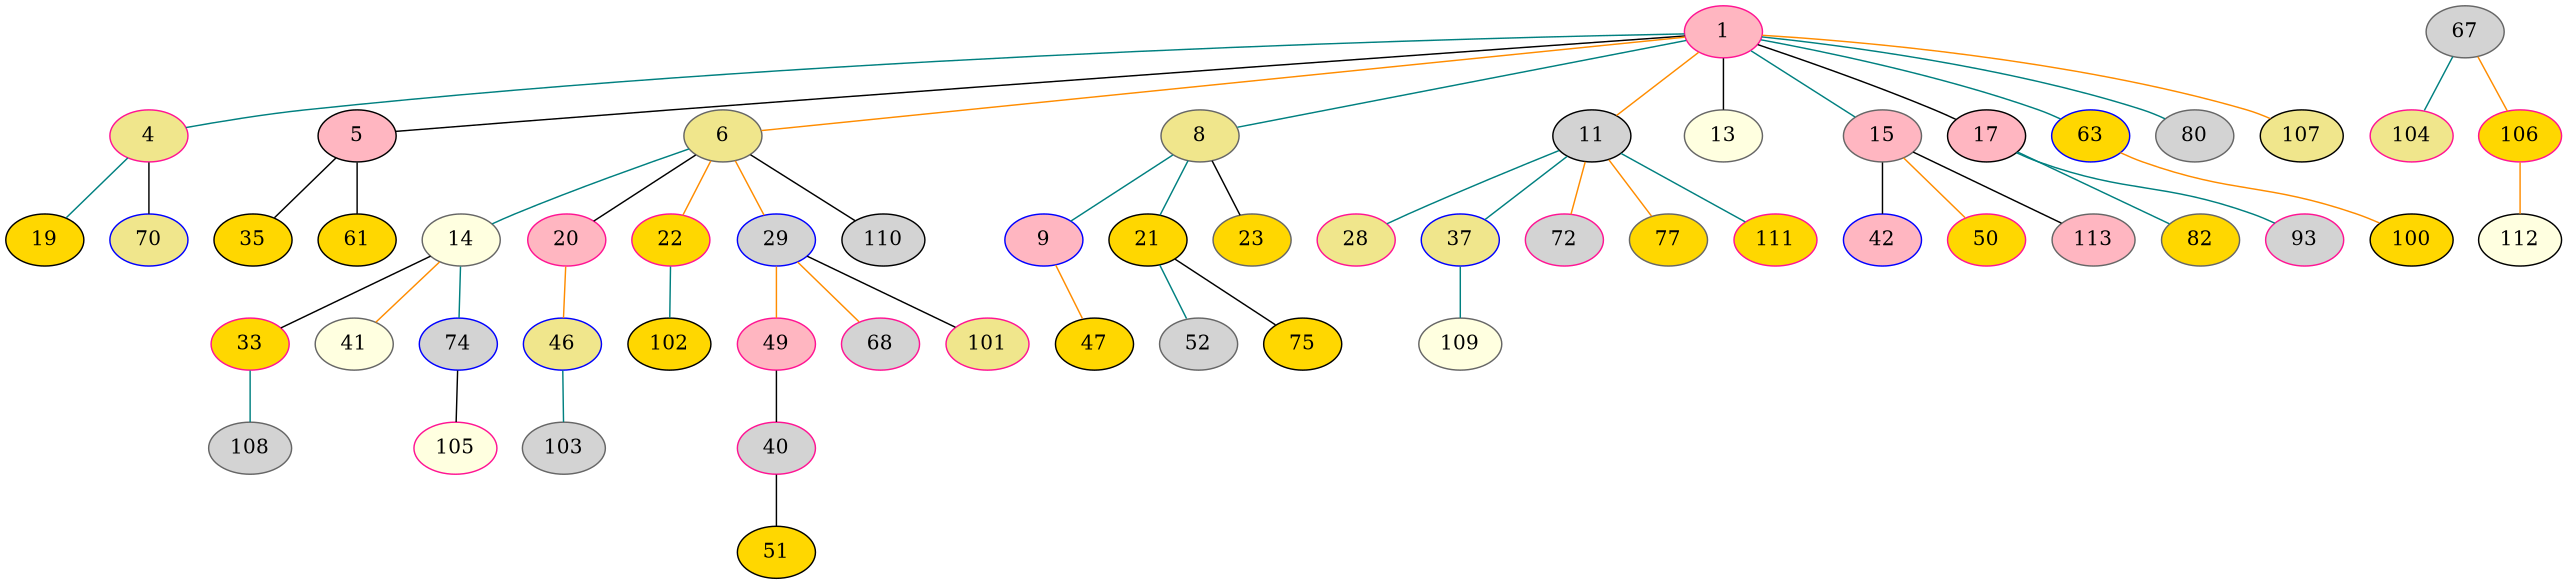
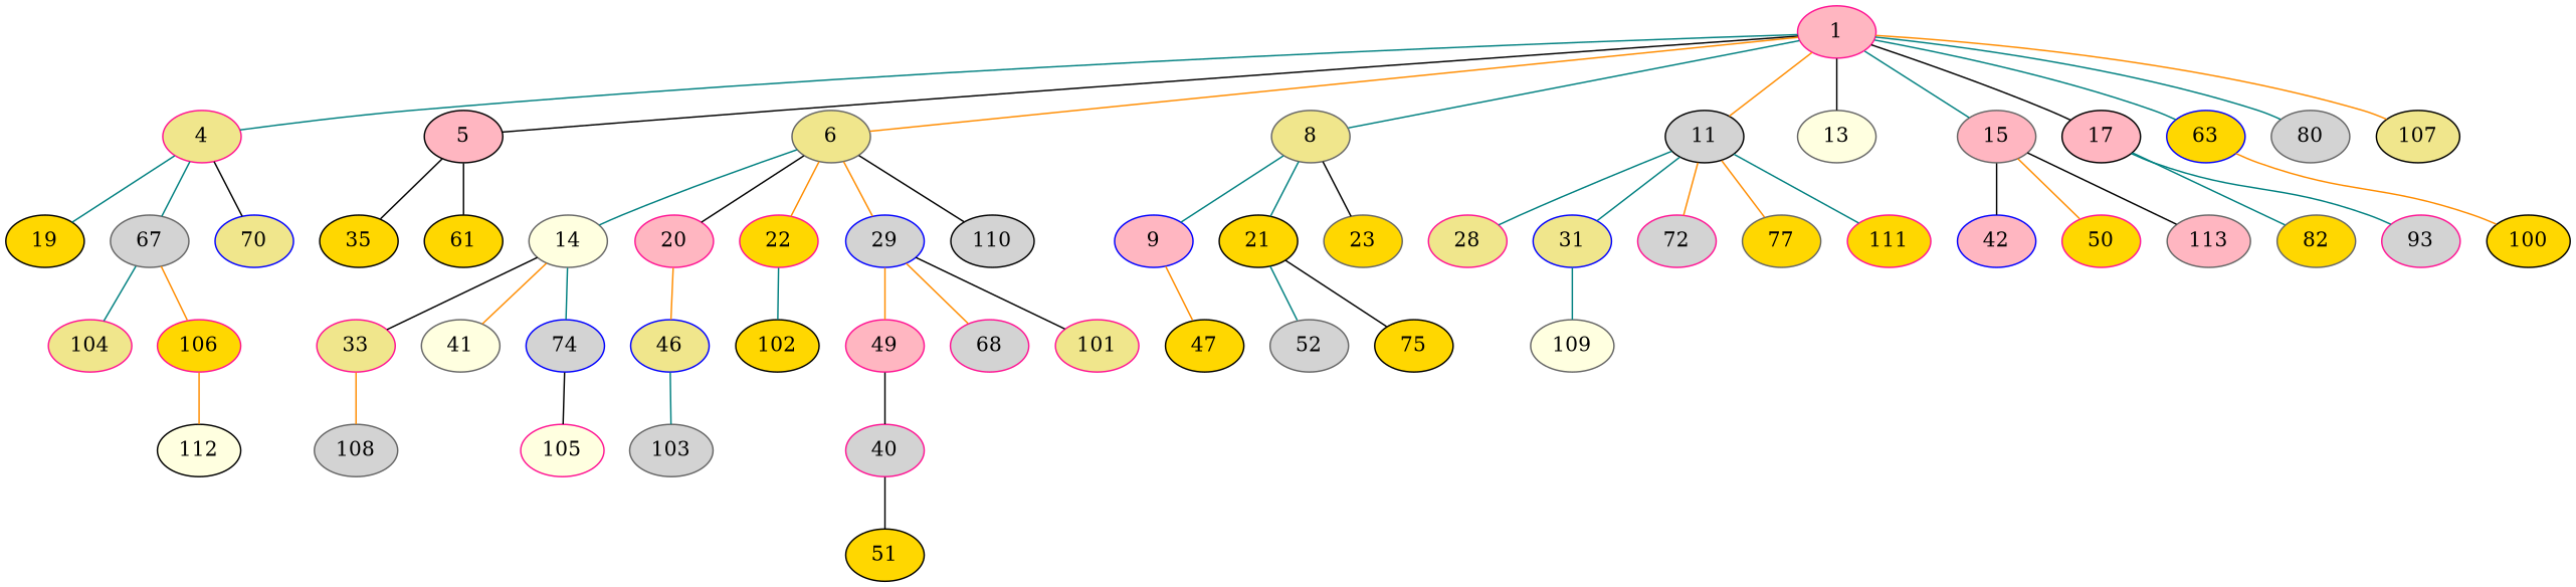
  graph {
    node [color=deeppink fillcolor=gold style=filled]
    edge [color=teal]
    1 [fillcolor=lightpink super="+2+3"]
    4 [fillcolor=khaki super="+44+87"]
    5 [color=black fillcolor=lightpink super="+53"]
    6 [color=gray40 fillcolor=khaki super="+7"]
    8 [color=gray40 fillcolor=khaki]
    11 [color=black fillcolor=lightgrey super="+12+62+32"]
    13 [color=gray40 fillcolor=lightyellow super="+48"]
    15 [color=gray40 fillcolor=lightpink super="+84+25+18"]
    17 [color=black fillcolor=lightpink]
    63 [color=blue]
    80 [color=gray40 fillcolor=lightgrey]
    107 [color=black fillcolor=khaki]
    19 [color=black]
    67 [color=gray40 fillcolor=lightgrey super="+73"]
    70 [color=blue fillcolor=khaki super="+97"]
    35 [color=black]
    61 [color=black super="+88"]
    14 [color=gray40 fillcolor=lightyellow super="+16"]
    20 [fillcolor=lightpink super="+39+99"]
    22 [super="+71"]
    29 [color=blue fillcolor=lightgrey super="+38+37+30"]
    110 [color=black fillcolor=lightgrey]
    9 [color=blue fillcolor=lightpink super="+92+26"]
    21 [color=black super="+58+24"]
    23 [color=gray40]
    28 [fillcolor=khaki]
-   31 [color=blue fillcolor=khaki super="+60" label=37]
+   31 [color=blue fillcolor=khaki super="+60"]
    72 [fillcolor=lightgrey super="+83"]
    77 [color=gray40]
    111
    42 [color=blue fillcolor=lightpink super="+43"]
    50 [super="+69"]
    113 [color=gray40 fillcolor=lightpink]
    82 [color=gray40]
    93 [fillcolor=lightgrey]
    100 [color=black]
    104 [fillcolor=khaki]
    106
-   33 [super="+76"]
+   33 [fillcolor=khaki super="+76"]
    41 [color=gray40 fillcolor=lightyellow super="+65"]
    74 [color=blue fillcolor=lightgrey super="+78"]
    46 [color=blue fillcolor=khaki super="+54"]
    102 [color=black]
    49 [fillcolor=lightpink]
    68 [fillcolor=lightgrey super="+81"]
    101 [fillcolor=khaki]
    47 [color=black super="+86"]
    52 [color=gray40 fillcolor=lightgrey super="+57"]
    75 [color=black]
    109 [color=gray40 fillcolor=lightyellow]
    108 [color=gray40 fillcolor=lightgrey]
    105 [fillcolor=lightyellow]
    103 [color=gray40 fillcolor=lightgrey]
    40 [fillcolor=lightgrey]
    51 [color=black]
    112 [color=black fillcolor=lightyellow]
    1 -- 4
    1 -- 5 [color=black]
    1 -- 6 [color=darkorange]
    1 -- 8
    1 -- 11 [color=darkorange]
    1 -- 13 [color=black]
    1 -- 15
    1 -- 17 [color=black]
    1 -- 63
    1 -- 80
    1 -- 107 [color=darkorange]
    4 -- 19
+   4 -- 67
    4 -- 70 [color=black]
    5 -- 35 [color=black]
    5 -- 61 [color=black]
    6 -- 14
    6 -- 20 [color=black]
    6 -- 22 [color=darkorange]
    6 -- 29 [color=darkorange]
    6 -- 110 [color=black]
    8 -- 9
    8 -- 21
    8 -- 23 [color=black]
    11 -- 28
    11 -- 31
    11 -- 72 [color=darkorange]
    11 -- 77 [color=darkorange]
    11 -- 111
    15 -- 42 [color=black]
    15 -- 50 [color=darkorange]
    15 -- 113 [color=black]
    17 -- 82
    17 -- 93
    63 -- 100 [color=darkorange]
    67 -- 104
    67 -- 106 [color=darkorange]
    14 -- 33 [color=black]
    14 -- 41 [color=darkorange]
    14 -- 74
    20 -- 46 [color=darkorange]
    22 -- 102
    29 -- 49 [color=darkorange]
    29 -- 68 [color=darkorange]
    29 -- 101 [color=black]
    9 -- 47 [color=darkorange]
    21 -- 52
    21 -- 75 [color=black]
    31 -- 109
    106 -- 112 [color=darkorange]
-   33 -- 108
+   33 -- 108 [color=darkorange]
    74 -- 105 [color=black]
    46 -- 103
    49 -- 40 [color=black]
    40 -- 51 [color=black]
  }
